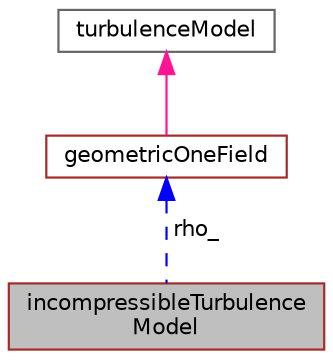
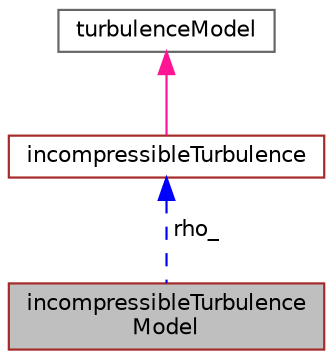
  digraph {
    node [color=brown fontname=Helvetica fontsize=10 shape=record]
    edge [dir=back fontname=Helvetica fontsize=10 labelfontname=Helvetica labelfontsize=10]
    n1 [fillcolor=grey75 fontcolor=black height=0.2 label="incompressibleTurbulence\lModel" style=filled width=0.4]
    n2 [color=gray40 height=0.2 label=turbulenceModel width=0.4]
-   n3 [height=0.2 label=geometricOneField width=0.4]
+   n3 [height=0.2 label=incompressibleTurbulence width=0.4]
    n2 -> n3 [color=deeppink style=solid]
    n3 -> n1 [color=blue label=" rho_" style=dashed]
  }
